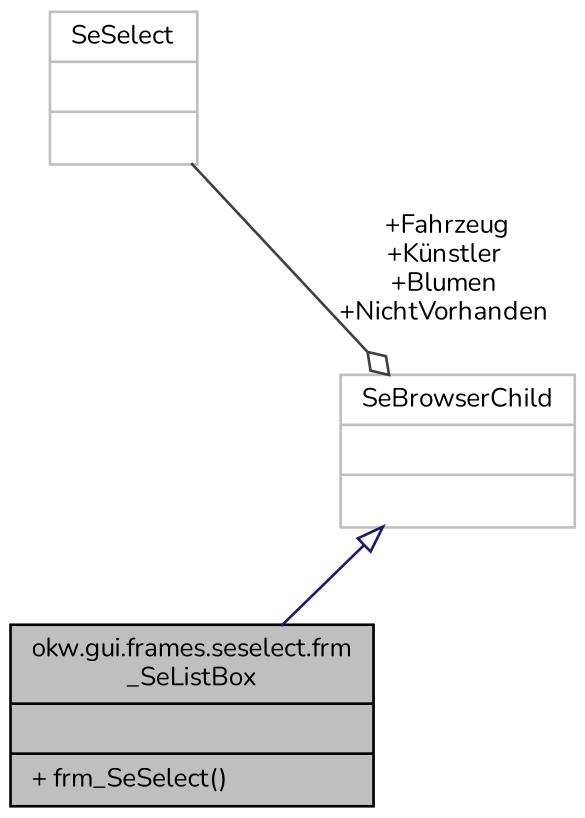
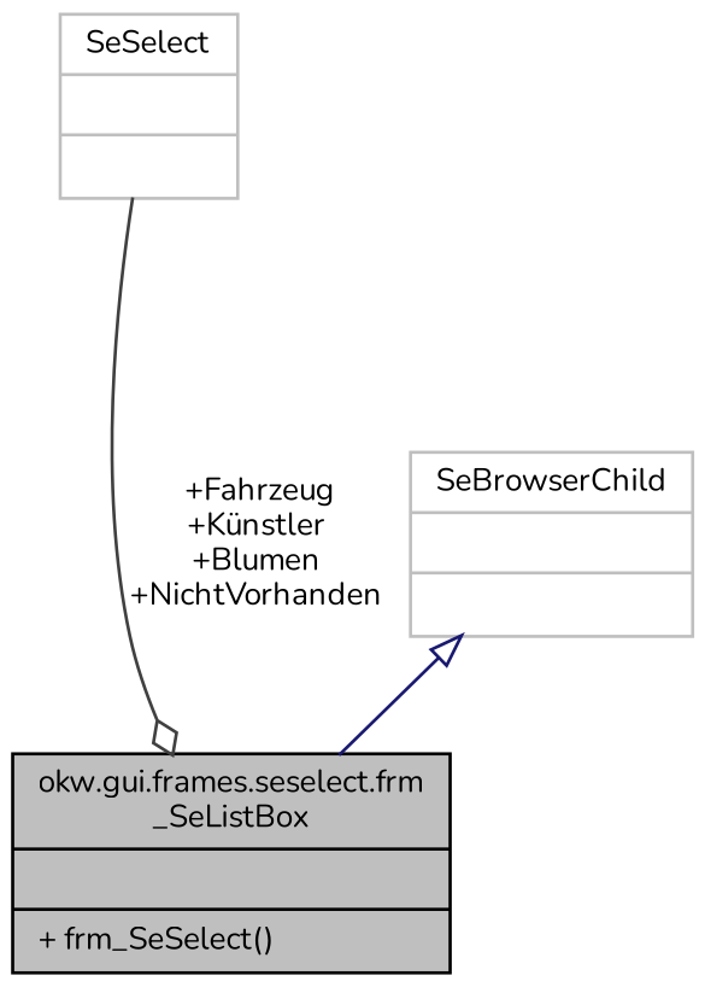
  digraph {
    fontname=Nunito
    node [color=grey75 fillcolor=white fontname=Nunito fontsize=10 shape=record style=filled]
    edge [fontname=Nunito fontsize=10 labelfontname=Helvetica labelfontsize=10 style=solid]
    n1 [color=black fillcolor=grey75 fontcolor=black height=0.2 label="{okw.gui.frames.seselect.frm\l_SeListBox\n||+ frm_SeSelect()\l}" width=0.4]
    n2 [height=0.2 label="{SeBrowserChild\n||}" width=0.4]
    n3 [height=0.2 label="{SeSelect\n||}" width=0.4]
    n2 -> n1 [arrowtail=onormal color=midnightblue dir=back]
-   n3 -> n2 [arrowhead=odiamond color=grey25 label=" +Fahrzeug\n+Künstler\n+Blumen\n+NichtVorhanden"]
+   n3 -> n1 [arrowhead=odiamond color=grey25 label=" +Fahrzeug\n+Künstler\n+Blumen\n+NichtVorhanden"]
  }
